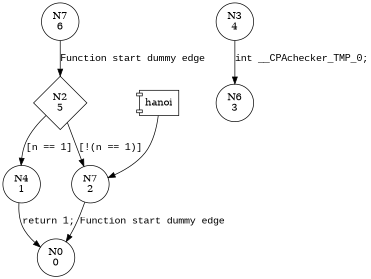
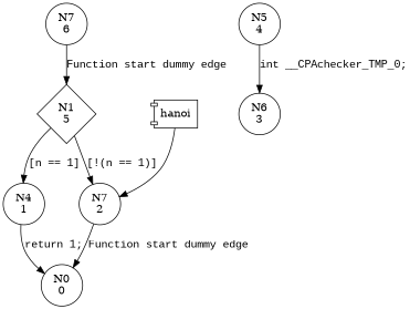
  digraph {
    node [shape=circle]
    edge [fontname="Courier New"]
    n1 [label="N7\n6"]
-   n2 [label="N2\n5" shape=diamond]
+   n2 [label="N1\n5" shape=diamond]
    n3 [label="N4\n1"]
    n4 [label="N7\n2"]
    n5 [label="N0\n0"]
-   n6 [label="N3\n4"]
+   n6 [label="N5\n4"]
    n7 [label="N6\n3"]
    n8 [label=hanoi shape=component]
    n1 -> n2 [label="Function start dummy edge"]
    n2 -> n3 [label="[n == 1]"]
    n2 -> n4 [label="[!(n == 1)]"]
    n3 -> n5 [label="return 1;"]
    n4 -> n5 [label="Function start dummy edge"]
    n6 -> n7 [label="int __CPAchecker_TMP_0;"]
    n8 -> n4
  }
